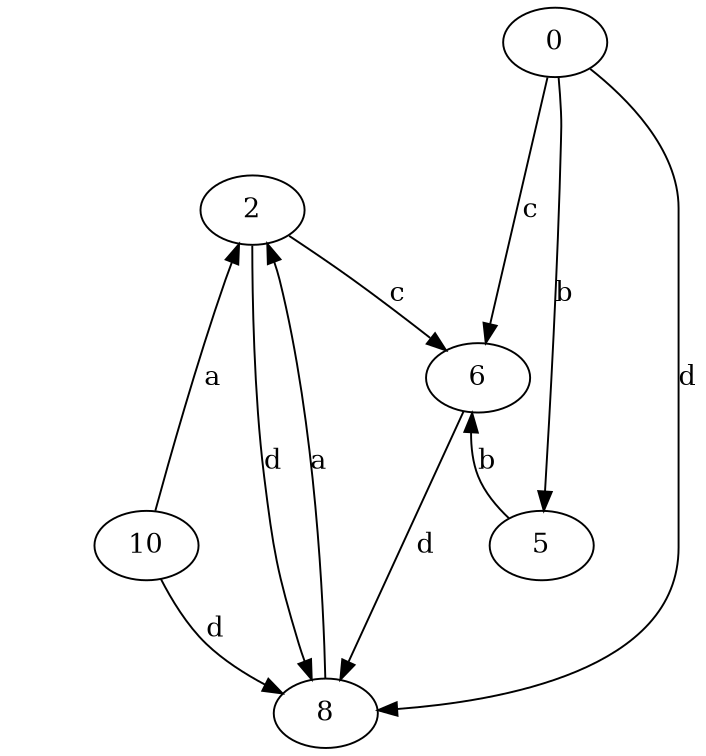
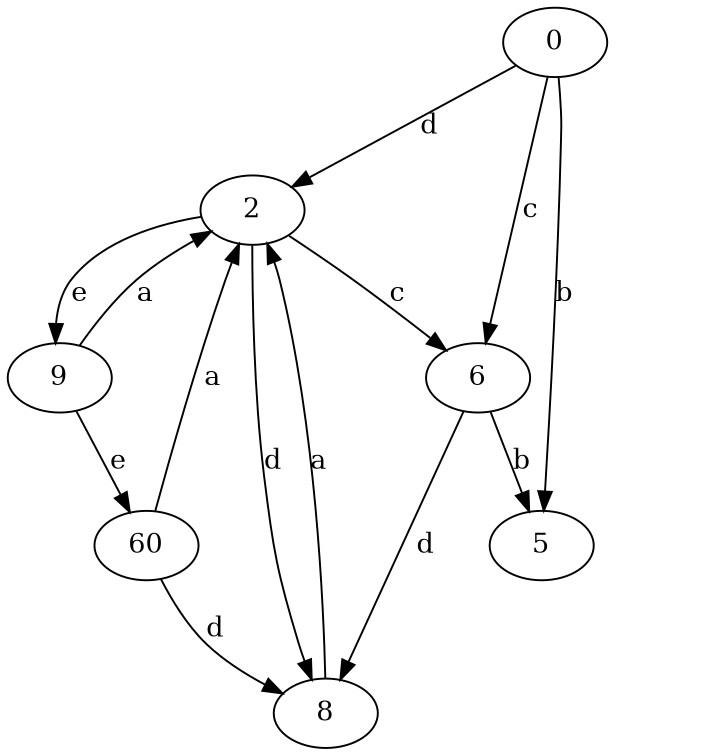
  strict digraph {
    2
    6
    8
+   9
    5
-   10
+   10 [label=60]
    0
    2 -> 6 [label=c]
    2 -> 8 [label=d]
+   2 -> 9 [label=e]
    6 -> 8 [label=d]
-   5 -> 6 [label=b]
+   6 -> 5 [label=b]
    8 -> 2 [label=a]
+   9 -> 2 [label=a]
+   9 -> 10 [label=e]
    10 -> 2 [label=a]
    10 -> 8 [label=d]
    0 -> 6 [label=c]
-   0 -> 8 [label=d]
+   0 -> 2 [label=d]
    0 -> 5 [label=b]
  }
